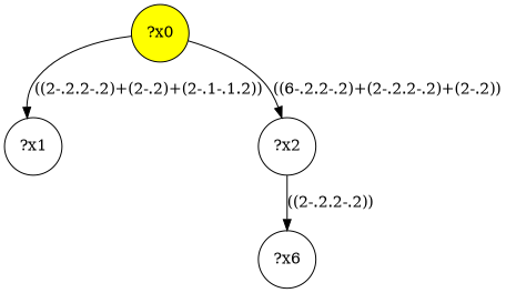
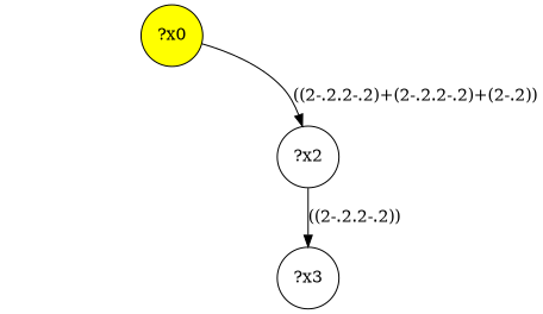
  digraph {
    node [shape=circle]
    n1 [fillcolor=yellow label="?x0" style="filled,"]
-   n2 [label="?x1"]
    n3 [label="?x2"]
-   n4 [label="?x6"]
-   n1 -> n2 [label="((2-.2.2-.2)+(2-.2)+(2-.1-.1.2))"]
-   n1 -> n3 [label="((6-.2.2-.2)+(2-.2.2-.2)+(2-.2))"]
+   n4 [label="?x3"]
+   n1 -> n3 [label="((2-.2.2-.2)+(2-.2.2-.2)+(2-.2))"]
    n3 -> n4 [label="((2-.2.2-.2))"]
  }
